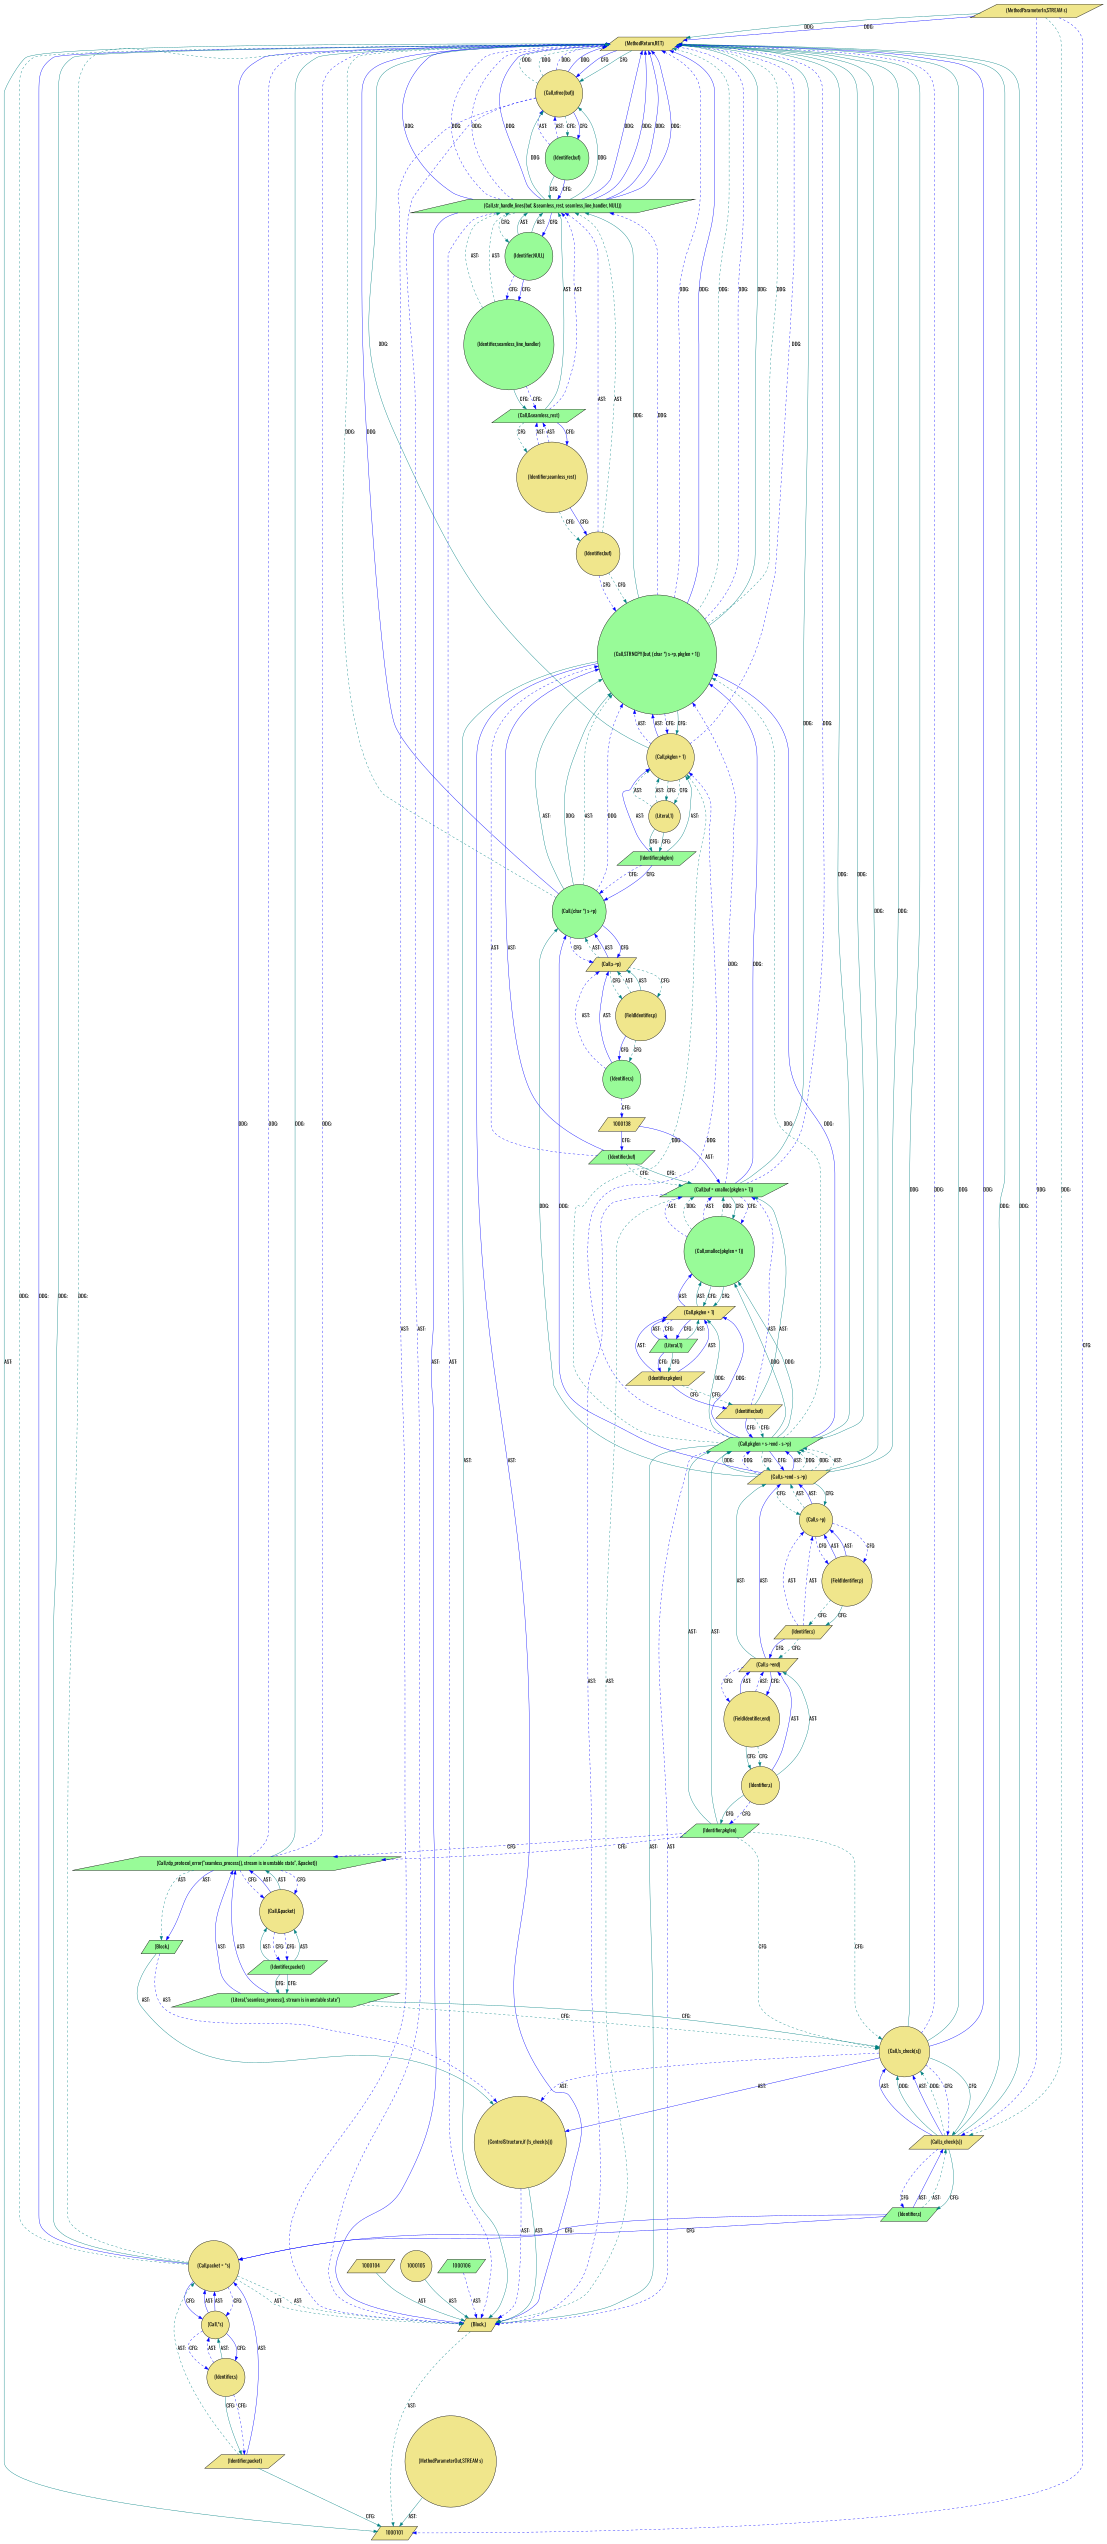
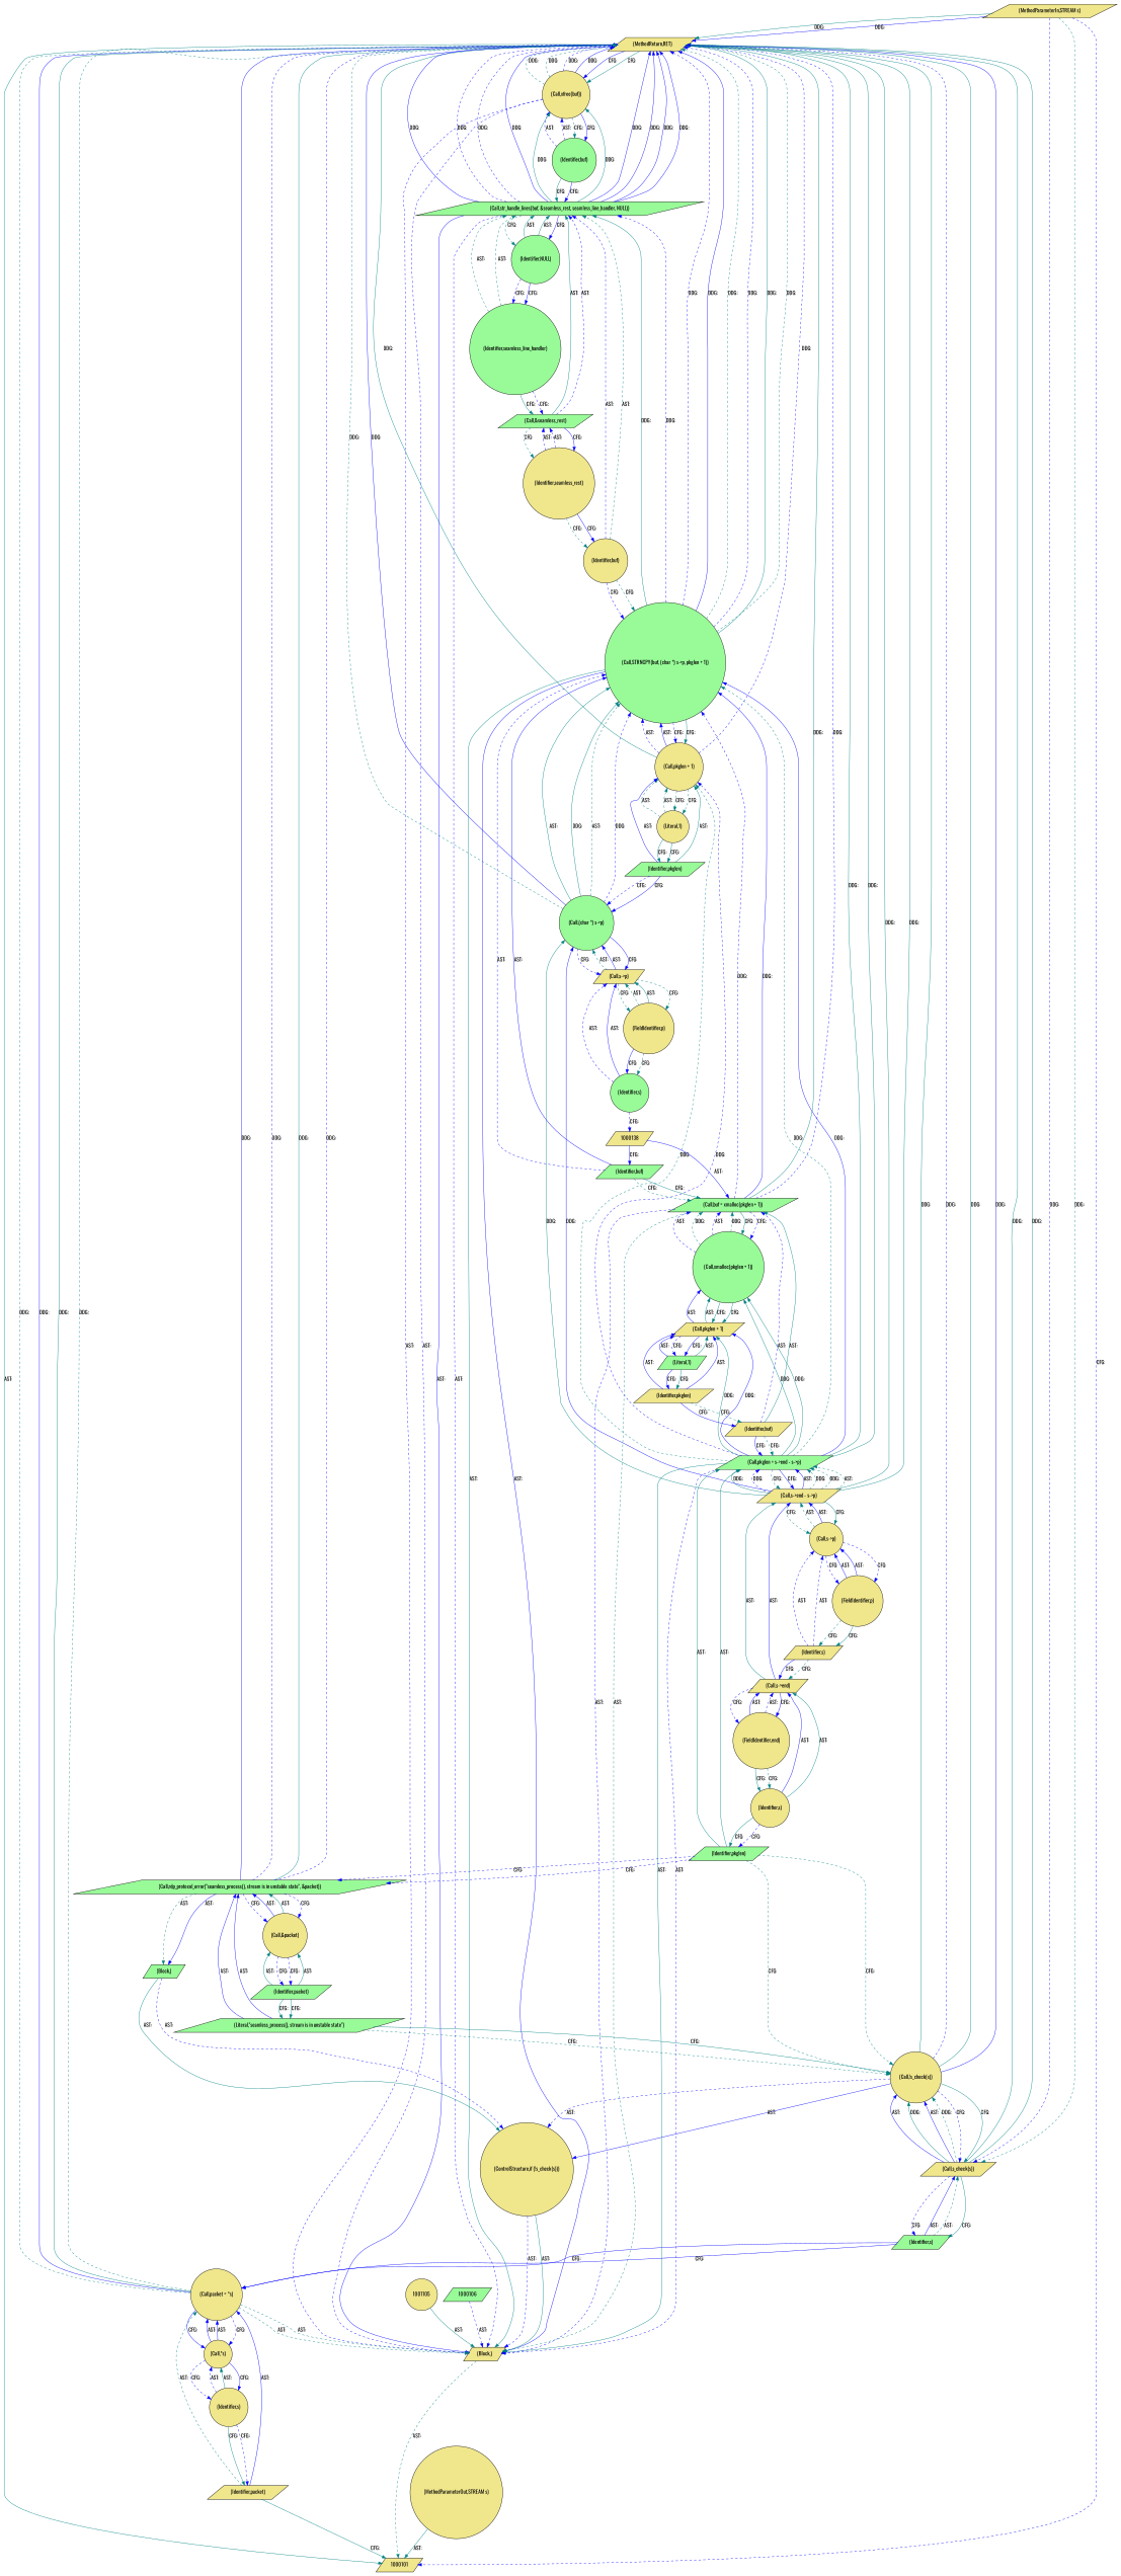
  digraph {
    fontname=Oswald
    node [fillcolor=khaki fontname=Oswald shape=parallelogram style=filled]
    edge [color=blue fontname=Oswald style=solid]
    n1 [label="(MethodReturn,RET)"]
    n2 [label="(Call,xfree(buf))" shape=circle]
    1000101
    n4 [label="(Block,)"]
    n5 [fillcolor=palegreen label="(Identifier,buf)" shape=circle]
    n6 [label="(MethodParameterIn,STREAM s)"]
    n7 [label="(Call,s_check(s))"]
    n8 [label="(Call,!s_check(s))" shape=circle]
    n9 [fillcolor=palegreen label="(Identifier,s)"]
    n10 [label="(MethodParameterOut,STREAM s)" shape=circle]
    n11 [label="(Call,s->end - s->p)"]
    n12 [fillcolor=palegreen label="(Call,pkglen = s->end - s->p)"]
    n13 [label="(Call,s->p)" shape=circle]
    n14 [fillcolor=palegreen label="(Call,(char *) s->p)" shape=circle]
    n15 [label="(Call,pkglen + 1)"]
    n16 [fillcolor=palegreen label="(Call,xmalloc(pkglen + 1))" shape=circle]
    n17 [fillcolor=palegreen label="(Call,STRNCPY(buf, (char *) s->p, pkglen + 1))" shape=circle]
    n18 [label="(Call,pkglen + 1)" shape=circle]
    n19 [label="(FieldIdentifier,p)" shape=circle]
    n20 [label="(Call,s->p)"]
    n21 [label="(Call,s->end)"]
    n22 [label="(FieldIdentifier,end)" shape=circle]
    n23 [label="(Identifier,s)" shape=circle]
    n24 [fillcolor=palegreen label="(Identifier,pkglen)"]
    n25 [fillcolor=palegreen label="(Call,rdp_protocol_error(\"seamless_process(), stream is in unstable state\", &packet))"]
    n26 [fillcolor=palegreen label="(Literal,1)"]
    n27 [fillcolor=palegreen label="(Call,buf = xmalloc(pkglen + 1))"]
    n28 [fillcolor=palegreen label="(Call,str_handle_lines(buf, &seamless_rest, seamless_line_handler, NULL))"]
    n29 [label="(Literal,1)" shape=circle]
    n30 [label="(ControlStructure,if (!s_check(s)))" shape=circle]
    n31 [fillcolor=palegreen label="(Block,)"]
    n32 [label="(Call,&packet)" shape=circle]
    n33 [label="(Identifier,s)"]
    n34 [label="(Identifier,buf)"]
    n35 [label="(Identifier,pkglen)"]
    n36 [fillcolor=palegreen label="(Identifier,NULL)" shape=circle]
    n37 [label="(FieldIdentifier,p)" shape=circle]
    n38 [fillcolor=palegreen label="(Identifier,s)" shape=circle]
    1000138
    n40 [fillcolor=palegreen label="(Identifier,buf)"]
    n41 [fillcolor=palegreen label="(Identifier,pkglen)"]
    n42 [fillcolor=palegreen label="(Identifier,seamless_line_handler)" shape=circle]
    n43 [label="(Identifier,buf)" shape=circle]
    n44 [fillcolor=palegreen label="(Call,&seamless_rest)"]
    n45 [label="(Identifier,seamless_rest)" shape=circle]
    n46 [label="(Call,packet = *s)" shape=circle]
    n47 [label="(Call,*s)" shape=circle]
    n48 [label="(Identifier,s)" shape=circle]
    n49 [label="(Identifier,packet)"]
    n50 [fillcolor=palegreen label="(Identifier,packet)"]
    n51 [fillcolor=palegreen label="(Literal,\"seamless_process(), stream is in unstable state\")"]
-   1000104
-   1000105 [shape=circle]
+   1000105 [shape=circle label=1001105]
    1000106 [fillcolor=palegreen]
    n1 -> n2 [label="CFG: "]
    n1 -> n2 [color=teal label="CFG: "]
    n1 -> 1000101 [color=teal label="AST: "]
    n2 -> n1 [color=teal label="DDG: " style=dashed]
    n2 -> n1 [color=teal label="DDG: " style=dashed]
    n2 -> n1 [label="DDG: " style=dashed]
    n2 -> n1 [label="DDG: "]
    n2 -> n4 [label="AST: " style=dashed]
    n2 -> n4 [label="AST: " style=dashed]
    n2 -> n5 [color=teal label="CFG: " style=dashed]
    n2 -> n5 [label="CFG: "]
    n4 -> 1000101 [color=teal label="AST: " style=dashed]
    n5 -> n2 [label="AST: " style=dashed]
    n5 -> n2 [label="AST: " style=dashed]
    n5 -> n28 [label="CFG: "]
    n5 -> n28 [color=teal label="CFG: "]
    n6 -> n1 [label="DDG: "]
    n6 -> n1 [color=teal label="DDG: "]
    n6 -> 1000101 [label="CFG: " style=dashed]
    n6 -> n7 [label="DDG: " style=dashed]
    n6 -> n7 [color=teal label="DDG: " style=dashed]
    n7 -> n1 [color=teal label="DDG: "]
    n7 -> n1 [color=teal label="DDG: "]
    n7 -> n8 [label="AST: "]
    n7 -> n8 [color=teal label="DDG: "]
    n7 -> n8 [label="AST: "]
    n7 -> n8 [color=teal label="DDG: " style=dashed]
    n7 -> n9 [color=teal label="CFG: "]
    n7 -> n9 [label="CFG: " style=dashed]
    n8 -> n1 [color=teal label="DDG: "]
    n8 -> n1 [label="DDG: " style=dashed]
    n8 -> n1 [color=teal label="DDG: "]
    n8 -> n1 [label="DDG: "]
    n8 -> n7 [color=teal label="CFG: "]
    n8 -> n7 [label="CFG: " style=dashed]
    n8 -> n30 [label="AST: " style=dashed]
    n8 -> n30 [label="AST: "]
    n9 -> n7 [label="AST: "]
    n9 -> n7 [color=teal label="AST: " style=dashed]
    n9 -> n46 [label="CFG: "]
    n9 -> n46 [label="CFG: "]
    n10 -> 1000101 [color=teal label="AST: "]
    n11 -> n1 [color=teal label="DDG: "]
    n11 -> n1 [color=teal label="DDG: "]
    n11 -> n12 [label="AST: "]
    n11 -> n12 [color=teal label="DDG: " style=dashed]
    n11 -> n12 [color=teal label="DDG: " style=dashed]
    n11 -> n12 [color=teal label="AST: " style=dashed]
    n11 -> n12 [color=teal label="DDG: "]
    n11 -> n12 [label="DDG: " style=dashed]
    n11 -> n13 [color=teal label="CFG: "]
    n11 -> n13 [color=teal label="CFG: " style=dashed]
    n11 -> n14 [color=teal label="DDG: "]
    n11 -> n14 [label="DDG: "]
    n12 -> n1 [color=teal label="DDG: "]
    n12 -> n1 [color=teal label="DDG: "]
    n12 -> n4 [color=teal label="AST: "]
    n12 -> n4 [label="AST: " style=dashed]
    n12 -> n11 [label="CFG: "]
    n12 -> n11 [color=teal label="CFG: " style=dashed]
    n12 -> n15 [label="DDG: "]
    n12 -> n15 [color=teal label="DDG: "]
    n12 -> n16 [color=teal label="DDG: "]
    n12 -> n16 [color=teal label="DDG: "]
    n12 -> n17 [color=teal label="DDG: " style=dashed]
    n12 -> n17 [label="DDG: "]
    n12 -> n18 [color=teal label="DDG: " style=dashed]
    n12 -> n18 [label="DDG: " style=dashed]
    n13 -> n11 [color=teal label="AST: " style=dashed]
    n13 -> n11 [label="AST: "]
    n13 -> n19 [label="CFG: " style=dashed]
    n13 -> n19 [label="CFG: " style=dashed]
    n14 -> n1 [color=teal label="DDG: " style=dashed]
    n14 -> n1 [label="DDG: "]
    n14 -> n17 [color=teal label="AST: " style=dashed]
    n14 -> n17 [label="DDG: " style=dashed]
    n14 -> n17 [color=teal label="AST: "]
    n14 -> n17 [color=teal label="DDG: "]
    n14 -> n20 [label="CFG: "]
    n14 -> n20 [label="CFG: " style=dashed]
    n15 -> n16 [label="AST: "]
    n15 -> n16 [color=teal label="AST: "]
    n15 -> n26 [label="CFG: " style=dashed]
    n15 -> n26 [label="CFG: "]
    n16 -> n15 [color=teal label="CFG: "]
    n16 -> n15 [color=teal label="CFG: "]
    n16 -> n27 [label="AST: " style=dashed]
    n16 -> n27 [color=teal label="DDG: " style=dashed]
    n16 -> n27 [label="AST: " style=dashed]
    n16 -> n27 [color=teal label="DDG: " style=dashed]
    n17 -> n1 [label="DDG: " style=dashed]
    n17 -> n1 [label="DDG: "]
    n17 -> n1 [color=teal label="DDG: " style=dashed]
    n17 -> n1 [label="DDG: " style=dashed]
    n17 -> n1 [color=teal label="DDG: "]
    n17 -> n1 [color=teal label="DDG: " style=dashed]
    n17 -> n4 [color=teal label="AST: "]
    n17 -> n4 [label="AST: "]
    n17 -> n18 [label="CFG: " style=dashed]
    n17 -> n18 [color=teal label="CFG: "]
    n17 -> n28 [color=teal label="DDG: "]
    n17 -> n28 [label="DDG: " style=dashed]
    n18 -> n1 [color=teal label="DDG: "]
    n18 -> n1 [label="DDG: " style=dashed]
    n18 -> n17 [label="AST: " style=dashed]
    n18 -> n17 [label="AST: "]
    n18 -> n29 [color=teal label="CFG: " style=dashed]
    n18 -> n29 [color=teal label="CFG: " style=dashed]
    n19 -> n13 [label="AST: "]
    n19 -> n13 [label="AST: "]
    n19 -> n33 [color=teal label="CFG: "]
    n19 -> n33 [color=teal label="CFG: " style=dashed]
    n20 -> n14 [color=teal label="AST: " style=dashed]
    n20 -> n14 [label="AST: "]
    n20 -> n37 [color=teal label="CFG: " style=dashed]
    n20 -> n37 [color=teal label="CFG: " style=dashed]
    n21 -> n11 [color=teal label="AST: "]
    n21 -> n11 [label="AST: "]
    n21 -> n22 [label="CFG: "]
    n21 -> n22 [label="CFG: " style=dashed]
    n22 -> n21 [label="AST: "]
    n22 -> n21 [label="AST: " style=dashed]
    n22 -> n23 [color=teal label="CFG: " style=dashed]
    n22 -> n23 [color=teal label="CFG: "]
    n23 -> n21 [label="AST: "]
    n23 -> n21 [color=teal label="AST: "]
    n23 -> n24 [label="CFG: " style=dashed]
    n23 -> n24 [color=teal label="CFG: "]
    n24 -> n8 [color=teal label="CFG: " style=dashed]
    n24 -> n8 [color=teal label="CFG: " style=dashed]
    n24 -> n12 [color=teal label="AST: "]
    n24 -> n12 [color=teal label="AST: "]
    n24 -> n25 [label="CFG: " style=dashed]
    n24 -> n25 [label="CFG: " style=dashed]
    n25 -> n1 [label="DDG: "]
    n25 -> n1 [label="DDG: " style=dashed]
    n25 -> n1 [color=teal label="DDG: "]
    n25 -> n1 [label="DDG: " style=dashed]
    n25 -> n31 [color=teal label="AST: " style=dashed]
    n25 -> n31 [label="AST: "]
    n25 -> n32 [label="CFG: " style=dashed]
    n25 -> n32 [label="CFG: " style=dashed]
    n26 -> n15 [color=teal label="AST: "]
    n26 -> n15 [label="AST: "]
    n26 -> n35 [color=teal label="CFG: "]
    n26 -> n35 [label="CFG: "]
    n27 -> n1 [color=teal label="DDG: "]
    n27 -> n1 [label="DDG: " style=dashed]
    n27 -> n4 [label="AST: " style=dashed]
    n27 -> n4 [color=teal label="AST: " style=dashed]
    n27 -> n16 [color=teal label="CFG: "]
    n27 -> n16 [label="CFG: " style=dashed]
    n27 -> n17 [label="DDG: " style=dashed]
    n27 -> n17 [label="DDG: "]
    n28 -> n1 [label="DDG: "]
    n28 -> n1 [label="DDG: " style=dashed]
    n28 -> n1 [label="DDG: " style=dashed]
    n28 -> n1 [label="DDG: "]
    n28 -> n1 [label="DDG: "]
    n28 -> n1 [label="DDG: "]
    n28 -> n1 [label="DDG: "]
    n28 -> n1 [label="DDG: "]
    n28 -> n2 [color=teal label="DDG: "]
    n28 -> n2 [color=teal label="DDG: "]
    n28 -> n4 [label="AST: "]
    n28 -> n4 [label="AST: " style=dashed]
    n28 -> n36 [label="CFG: "]
    n28 -> n36 [color=teal label="CFG: " style=dashed]
    n29 -> n18 [color=teal label="AST: " style=dashed]
    n29 -> n18 [color=teal label="AST: " style=dashed]
    n29 -> n41 [color=teal label="CFG: "]
    n29 -> n41 [color=teal label="CFG: "]
    n30 -> n4 [color=teal label="AST: "]
    n30 -> n4 [label="AST: " style=dashed]
    n31 -> n30 [color=teal label="AST: "]
    n31 -> n30 [label="AST: " style=dashed]
    n32 -> n25 [label="AST: "]
    n32 -> n25 [color=teal label="AST: "]
    n32 -> n50 [label="CFG: " style=dashed]
    n32 -> n50 [label="CFG: " style=dashed]
    n33 -> n13 [label="AST: " style=dashed]
    n33 -> n13 [label="AST: " style=dashed]
    n33 -> n21 [color=teal label="CFG: " style=dashed]
    n33 -> n21 [label="CFG: "]
    n34 -> n12 [color=teal label="CFG: " style=dashed]
    n34 -> n12 [label="CFG: "]
    n34 -> n27 [label="AST: " style=dashed]
    n34 -> n27 [color=teal label="AST: "]
    n35 -> n15 [label="AST: "]
    n35 -> n15 [label="AST: "]
    n35 -> n34 [color=teal label="CFG: " style=dashed]
    n35 -> n34 [label="CFG: "]
    n36 -> n28 [color=teal label="AST: "]
    n36 -> n28 [color=teal label="AST: "]
    n36 -> n42 [label="CFG: "]
    n36 -> n42 [label="CFG: " style=dashed]
    n37 -> n20 [color=teal label="AST: " style=dashed]
    n37 -> n20 [color=teal label="AST: "]
    n37 -> n38 [color=teal label="CFG: " style=dashed]
    n37 -> n38 [label="CFG: "]
    n38 -> n20 [label="AST: " style=dashed]
    n38 -> n20 [label="AST: "]
    n38 -> 1000138 [label="CFG: " style=dashed]
    1000138 -> n27 [label="AST: "]
    1000138 -> n40 [label="CFG: "]
    n40 -> n17 [label="AST: "]
    n40 -> n17 [label="AST: " style=dashed]
    n40 -> n27 [color=teal label="CFG: "]
    n40 -> n27 [color=teal label="CFG: " style=dashed]
    n41 -> n14 [label="CFG: "]
    n41 -> n14 [label="CFG: " style=dashed]
    n41 -> n18 [color=teal label="AST: "]
    n41 -> n18 [label="AST: "]
    n42 -> n28 [color=teal label="AST: " style=dashed]
    n42 -> n28 [color=teal label="AST: " style=dashed]
    n42 -> n44 [label="CFG: " style=dashed]
    n42 -> n44 [color=teal label="CFG: "]
    n43 -> n17 [color=teal label="CFG: " style=dashed]
    n43 -> n17 [label="CFG: " style=dashed]
    n43 -> n28 [label="AST: " style=dashed]
    n43 -> n28 [color=teal label="AST: " style=dashed]
    n44 -> n28 [color=teal label="AST: "]
    n44 -> n28 [label="AST: " style=dashed]
    n44 -> n45 [label="CFG: "]
    n44 -> n45 [color=teal label="CFG: " style=dashed]
    n45 -> n43 [label="CFG: "]
    n45 -> n43 [color=teal label="CFG: " style=dashed]
    n45 -> n44 [label="AST: " style=dashed]
    n45 -> n44 [label="AST: " style=dashed]
    n46 -> n1 [color=teal label="DDG: " style=dashed]
    n46 -> n1 [label="DDG: "]
    n46 -> n1 [color=teal label="DDG: "]
    n46 -> n1 [color=teal label="DDG: " style=dashed]
    n46 -> n4 [color=teal label="AST: " style=dashed]
    n46 -> n4 [color=teal label="AST: " style=dashed]
    n46 -> n47 [label="CFG: " style=dashed]
    n46 -> n47 [label="CFG: "]
    n47 -> n46 [label="AST: "]
    n47 -> n46 [label="AST: "]
    n47 -> n48 [label="CFG: "]
    n47 -> n48 [label="CFG: " style=dashed]
    n48 -> n47 [label="AST: " style=dashed]
    n48 -> n47 [color=teal label="AST: "]
    n48 -> n49 [color=teal label="CFG: "]
    n48 -> n49 [label="CFG: " style=dashed]
    n49 -> 1000101 [color=teal label="CFG: "]
    n49 -> n46 [label="AST: "]
    n49 -> n46 [color=teal label="AST: " style=dashed]
    n50 -> n32 [color=teal label="AST: "]
    n50 -> n32 [color=teal label="AST: "]
    n50 -> n51 [color=teal label="CFG: "]
    n50 -> n51 [color=teal label="CFG: "]
    n51 -> n8 [color=teal label="CFG: "]
    n51 -> n8 [color=teal label="CFG: " style=dashed]
    n51 -> n25 [label="AST: "]
    n51 -> n25 [label="AST: "]
-   1000104 -> n4 [color=teal label="AST: "]
    1000105 -> n4 [color=teal label="AST: "]
    1000106 -> n4 [label="AST: " style=dashed]
  }
